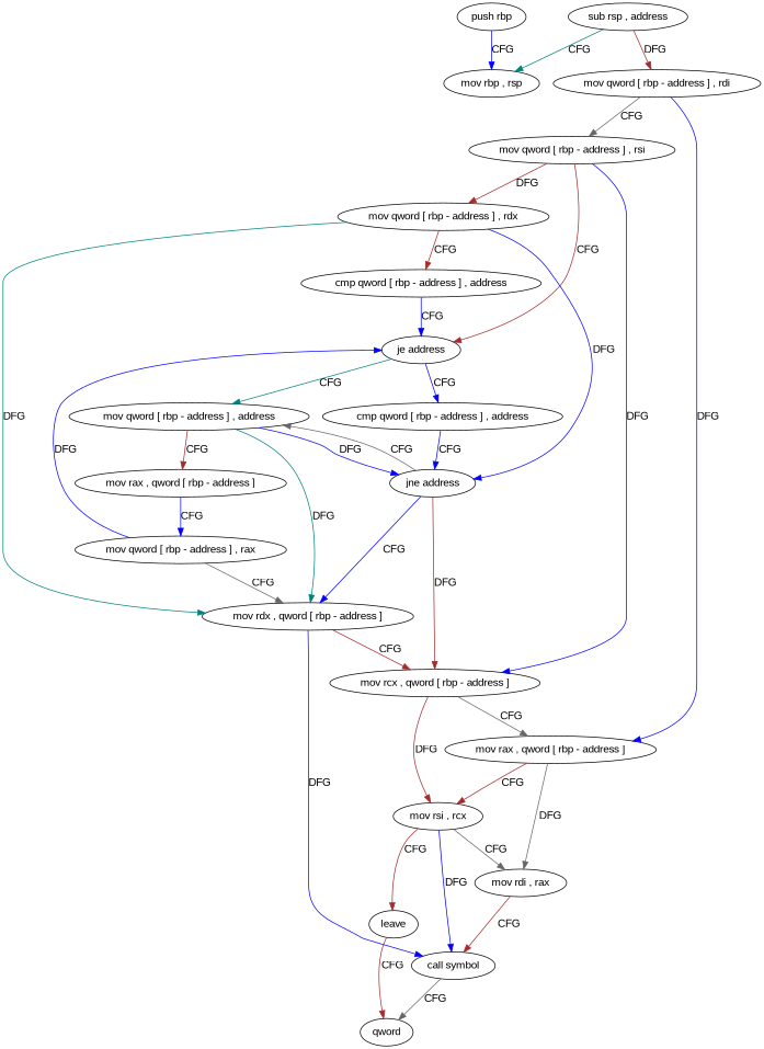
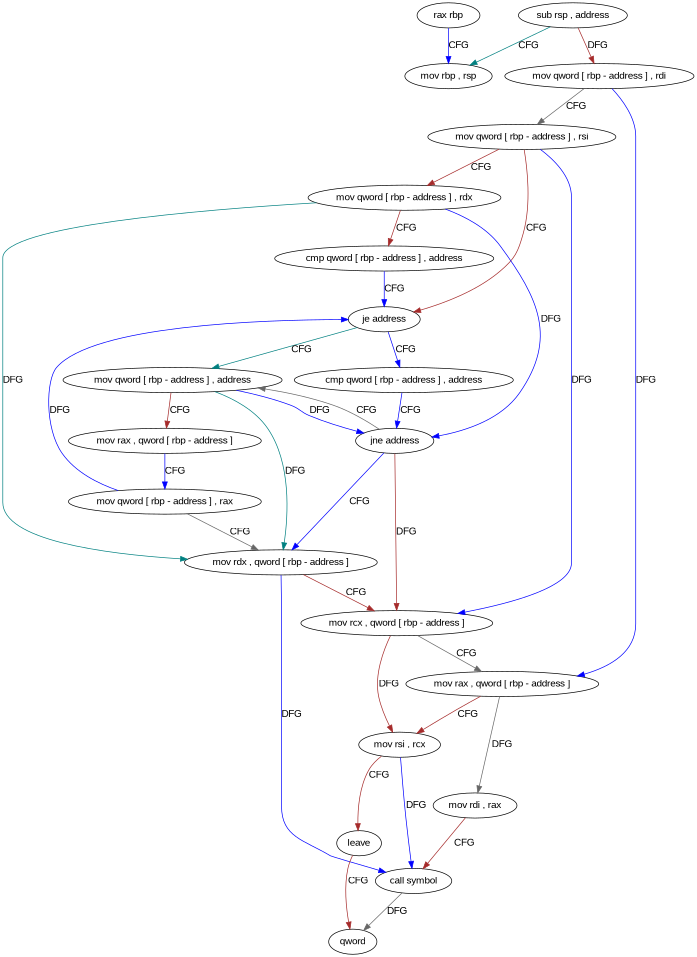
  digraph {
    fontname="Liberation Sans"
    node [fontname="Liberation Sans"]
    edge [color=blue fontname="Liberation Sans"]
-   n1 [label="push rbp"]
+   n1 [label="rax rbp"]
    n2 [label="mov rbp , rsp"]
    n3 [label="sub rsp , address"]
    n4 [label="mov qword [ rbp - address ] , rdi"]
    n5 [label="mov qword [ rbp - address ] , rsi"]
    n6 [label="mov rax , qword [ rbp - address ]"]
    n7 [label="mov qword [ rbp - address ] , rdx"]
    n8 [label="je address"]
    n9 [label="mov rcx , qword [ rbp - address ]"]
    n10 [label="mov rsi , rcx"]
    n11 [label="mov rdi , rax"]
    n12 [label="cmp qword [ rbp - address ] , address"]
    n13 [label="mov rdx , qword [ rbp - address ]"]
    n14 [label="jne address"]
    n15 [label="mov qword [ rbp - address ] , address"]
    n16 [label="cmp qword [ rbp - address ] , address"]
    n17 [label="call symbol"]
    n18 [label="mov rax , qword [ rbp - address ]"]
    n19 [label="mov qword [ rbp - address ] , rax"]
    n20 [label=qword]
    n21 [label=leave]
    n1 -> n2 [label=CFG]
    n3 -> n2 [color=teal label=CFG]
    n3 -> n4 [color=brown label=DFG]
    n4 -> n5 [color=gray40 label=CFG]
    n4 -> n6 [label=DFG]
-   n5 -> n7 [color=brown label=DFG]
+   n5 -> n7 [color=brown label=CFG]
    n5 -> n8 [color=brown label=CFG]
    n5 -> n9 [label=DFG]
    n6 -> n10 [color=brown label=CFG]
    n6 -> n11 [color=gray40 label=DFG]
    n7 -> n12 [color=brown label=CFG]
    n7 -> n13 [color=teal label=DFG]
    n7 -> n14 [label=DFG]
    n8 -> n15 [color=teal label=CFG]
    n8 -> n16 [label=CFG]
    n9 -> n6 [color=gray40 label=CFG]
    n9 -> n10 [color=brown label=DFG]
-   n10 -> n11 [color=gray40 label=CFG]
    n10 -> n17 [label=DFG]
    n10 -> n21 [color=brown label=CFG]
    n11 -> n17 [color=brown label=CFG]
    n12 -> n8 [label=CFG]
    n13 -> n9 [color=brown label=CFG]
    n13 -> n17 [label=DFG]
    n14 -> n9 [color=brown label=DFG]
    n14 -> n13 [label=CFG]
    n14 -> n15 [color=gray40 label=CFG]
    n15 -> n13 [color=teal label=DFG]
    n15 -> n14 [label=DFG]
    n15 -> n18 [color=brown label=CFG]
    n16 -> n14 [label=CFG]
-   n17 -> n20 [color=gray40 label=CFG]
+   n17 -> n20 [color=gray40 label=DFG]
    n18 -> n19 [label=CFG]
    n19 -> n8 [label=DFG]
    n19 -> n13 [color=gray40 label=CFG]
    n21 -> n20 [color=brown label=CFG]
  }
